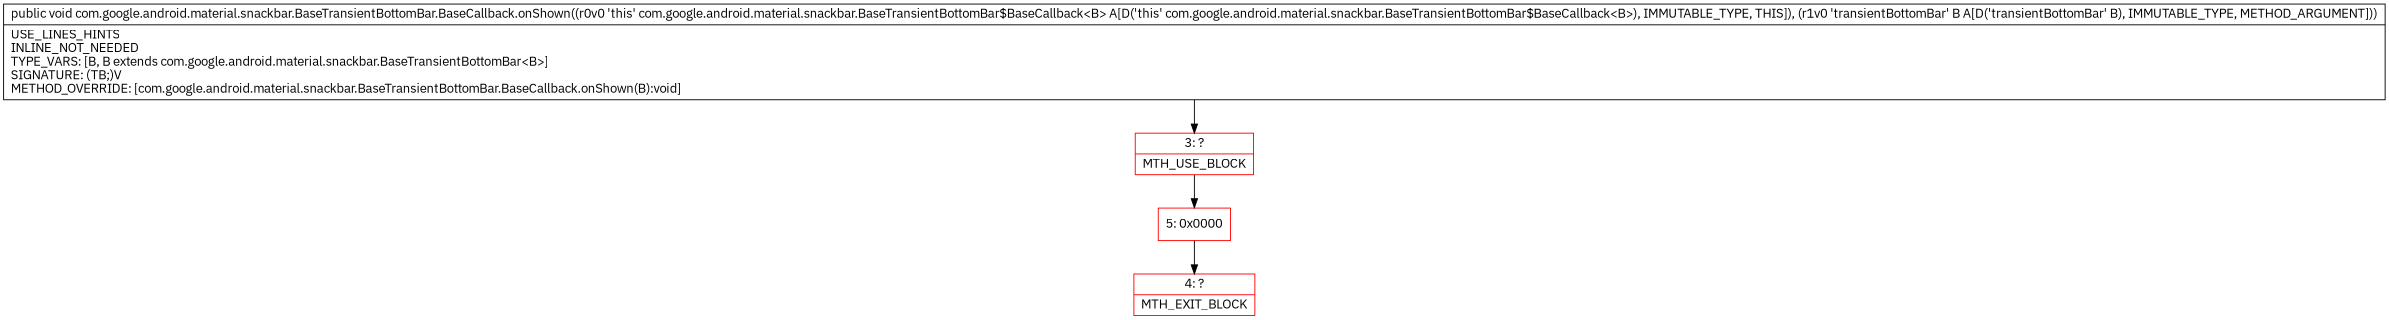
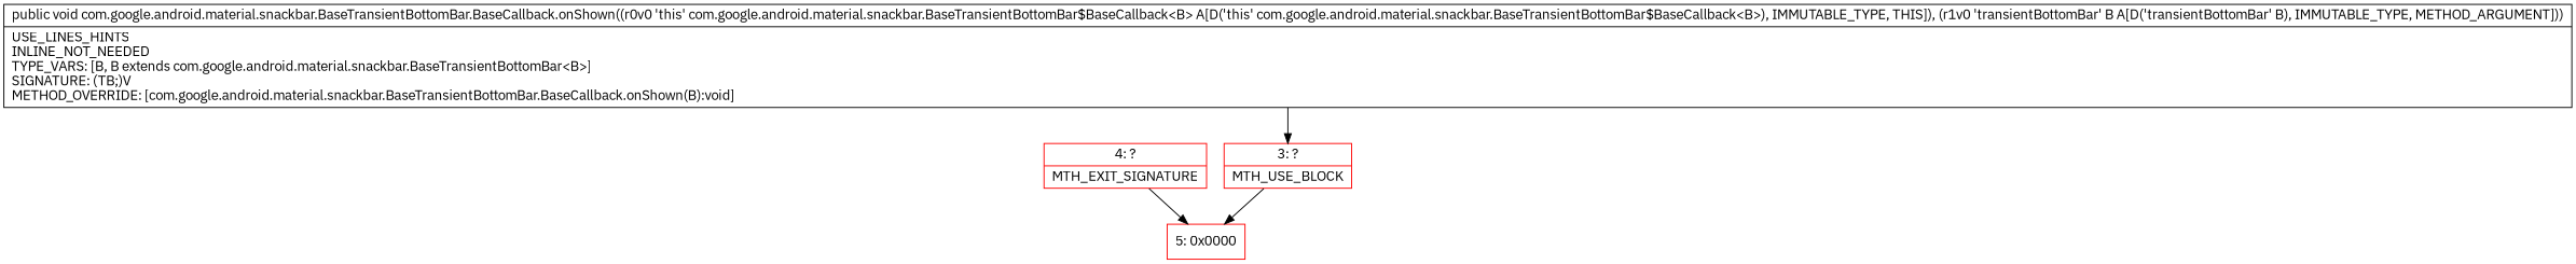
  digraph {
    fontname="IBM Plex Sans"
    node [color=red fontname="IBM Plex Sans" shape=record]
    edge [fontname="IBM Plex Sans"]
    n1 [label="{3\:\ ?|MTH_USE_BLOCK\l}"]
    n2 [label="{5\:\ 0x0000}"]
-   n3 [label="{4\:\ ?|MTH_EXIT_BLOCK\l}"]
+   n3 [label="{4\:\ ?|MTH_EXIT_SIGNATURE\l}"]
    n4 [label="{public void com.google.android.material.snackbar.BaseTransientBottomBar.BaseCallback.onShown((r0v0 'this' com.google.android.material.snackbar.BaseTransientBottomBar$BaseCallback\<B\> A[D('this' com.google.android.material.snackbar.BaseTransientBottomBar$BaseCallback\<B\>), IMMUTABLE_TYPE, THIS]), (r1v0 'transientBottomBar' B A[D('transientBottomBar' B), IMMUTABLE_TYPE, METHOD_ARGUMENT]))  | USE_LINES_HINTS\lINLINE_NOT_NEEDED\lTYPE_VARS: [B, B extends com.google.android.material.snackbar.BaseTransientBottomBar\<B\>]\lSIGNATURE: (TB;)V\lMETHOD_OVERRIDE: [com.google.android.material.snackbar.BaseTransientBottomBar.BaseCallback.onShown(B):void]\l}" color=""]
    subgraph cluster_1 {
      label="R(0)"
    }
    n1 -> n2
-   n2 -> n3
+   n3 -> n2
    n4 -> n1
  }
